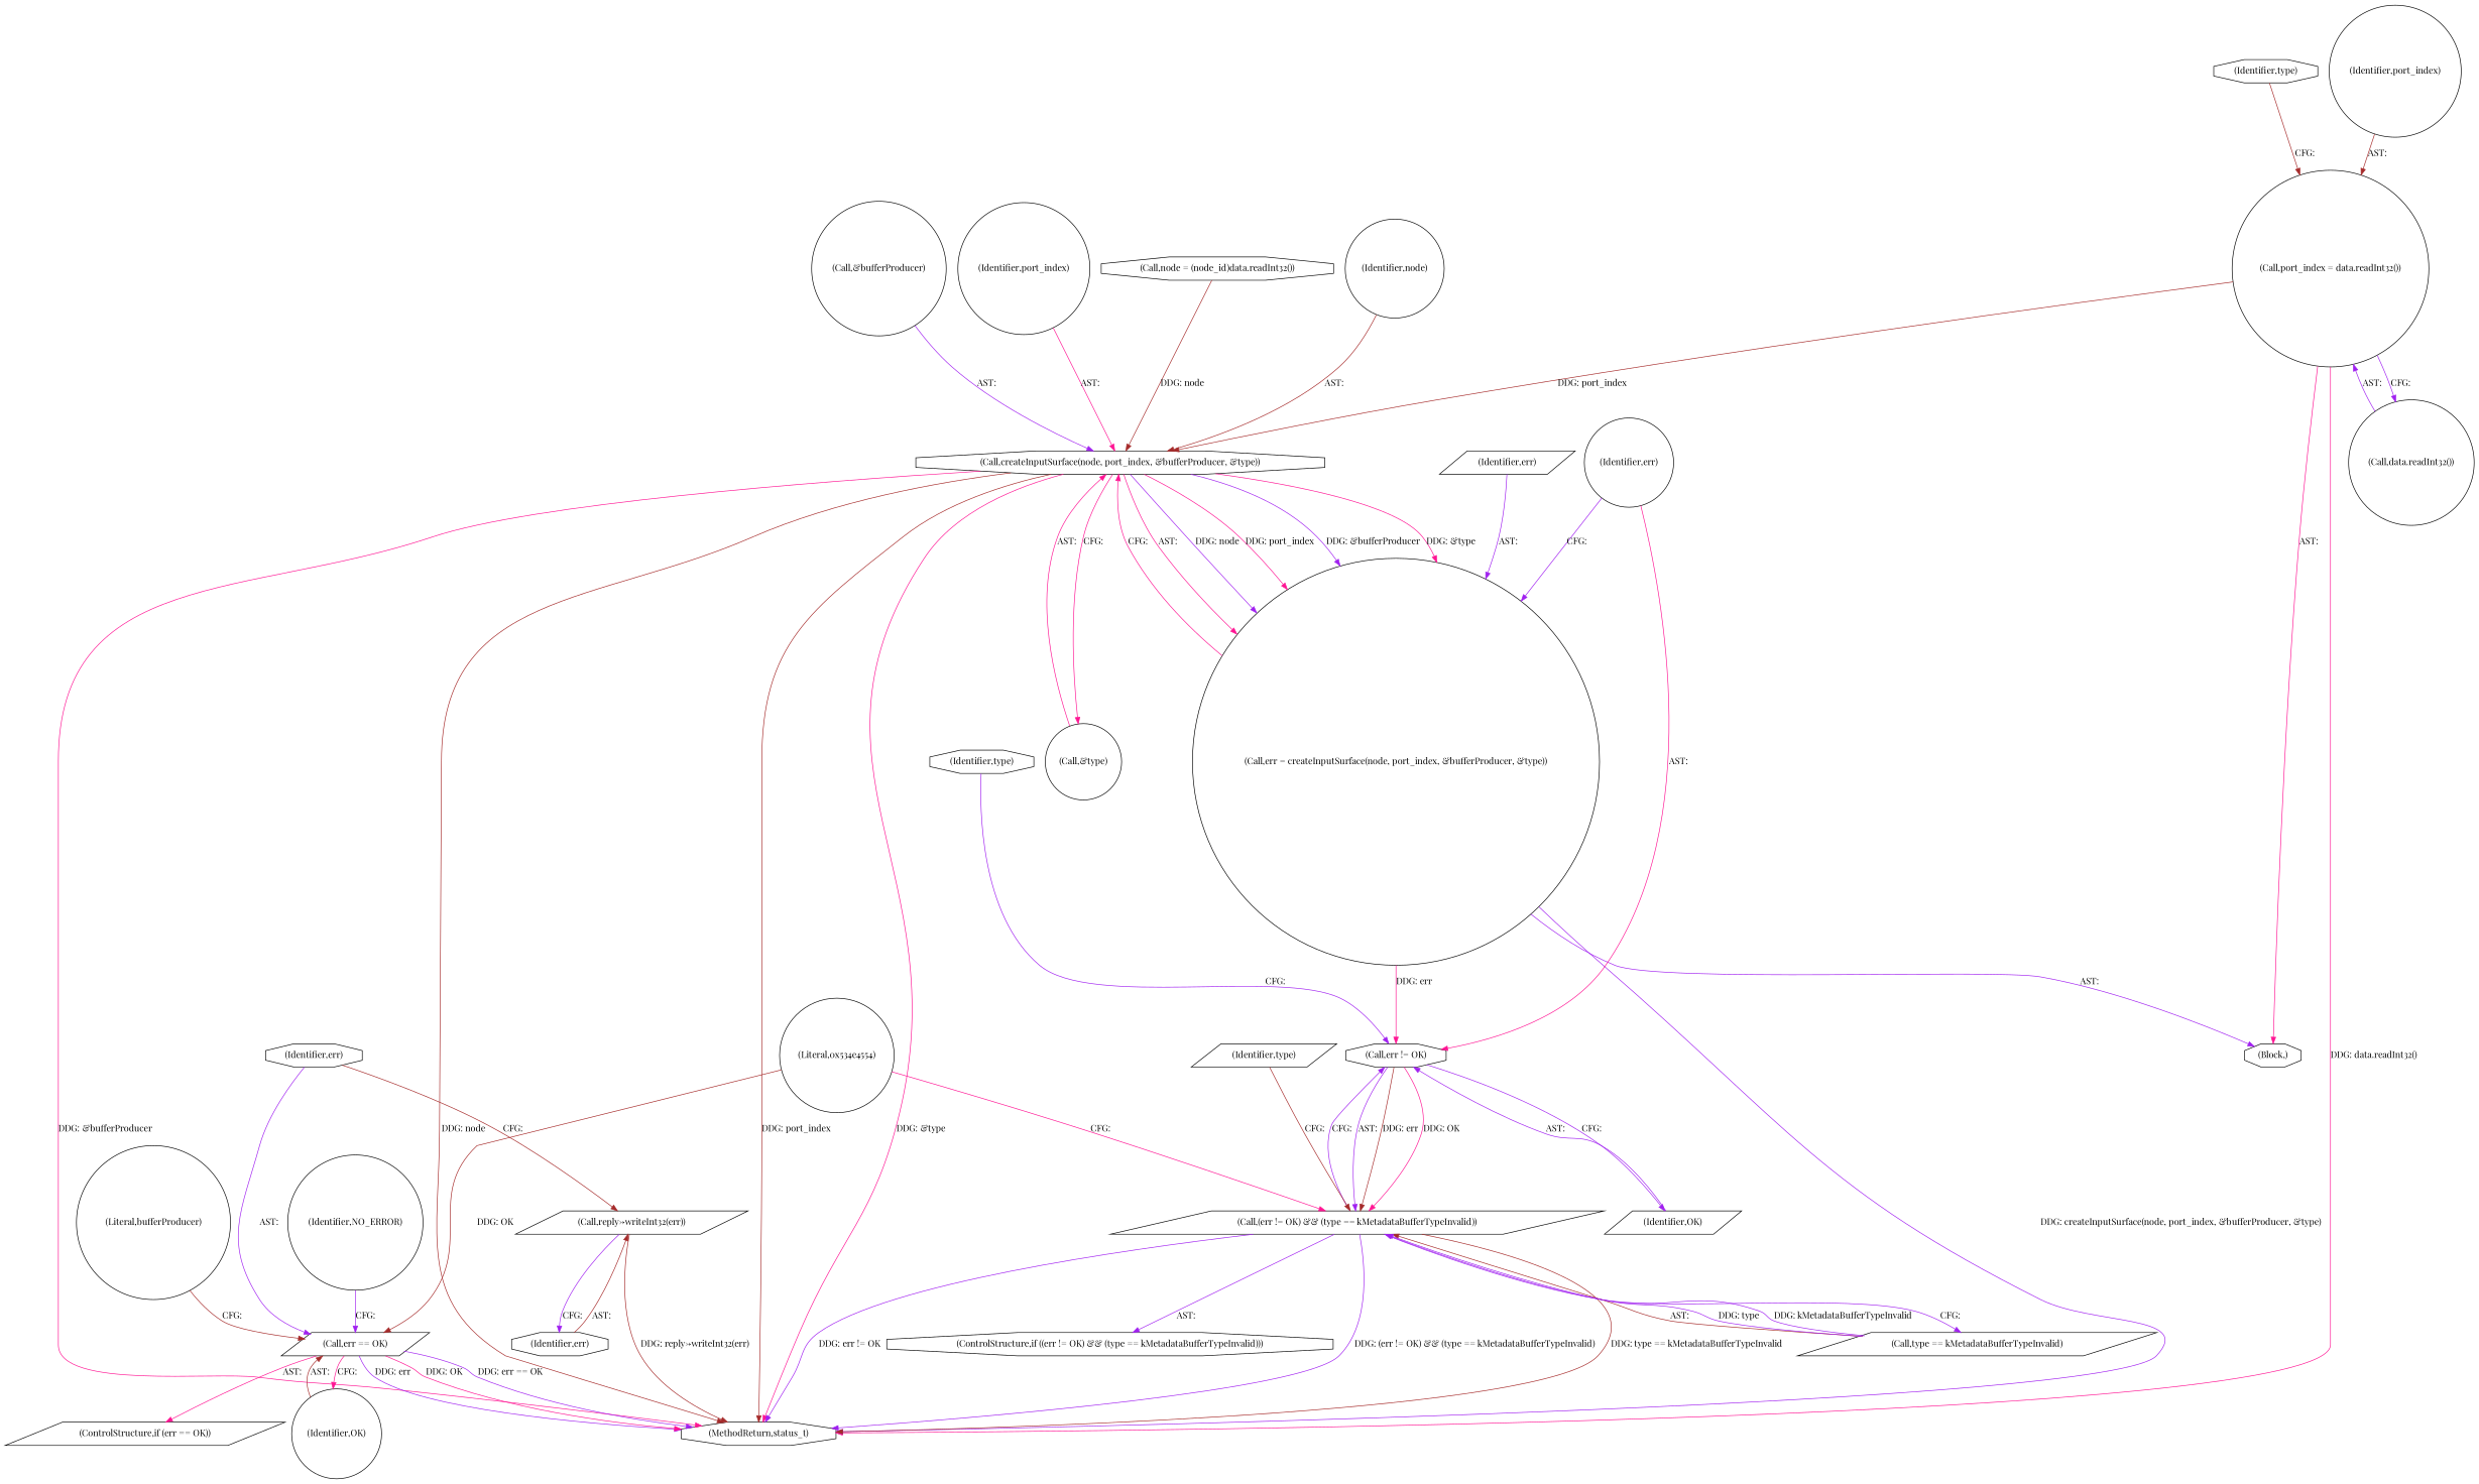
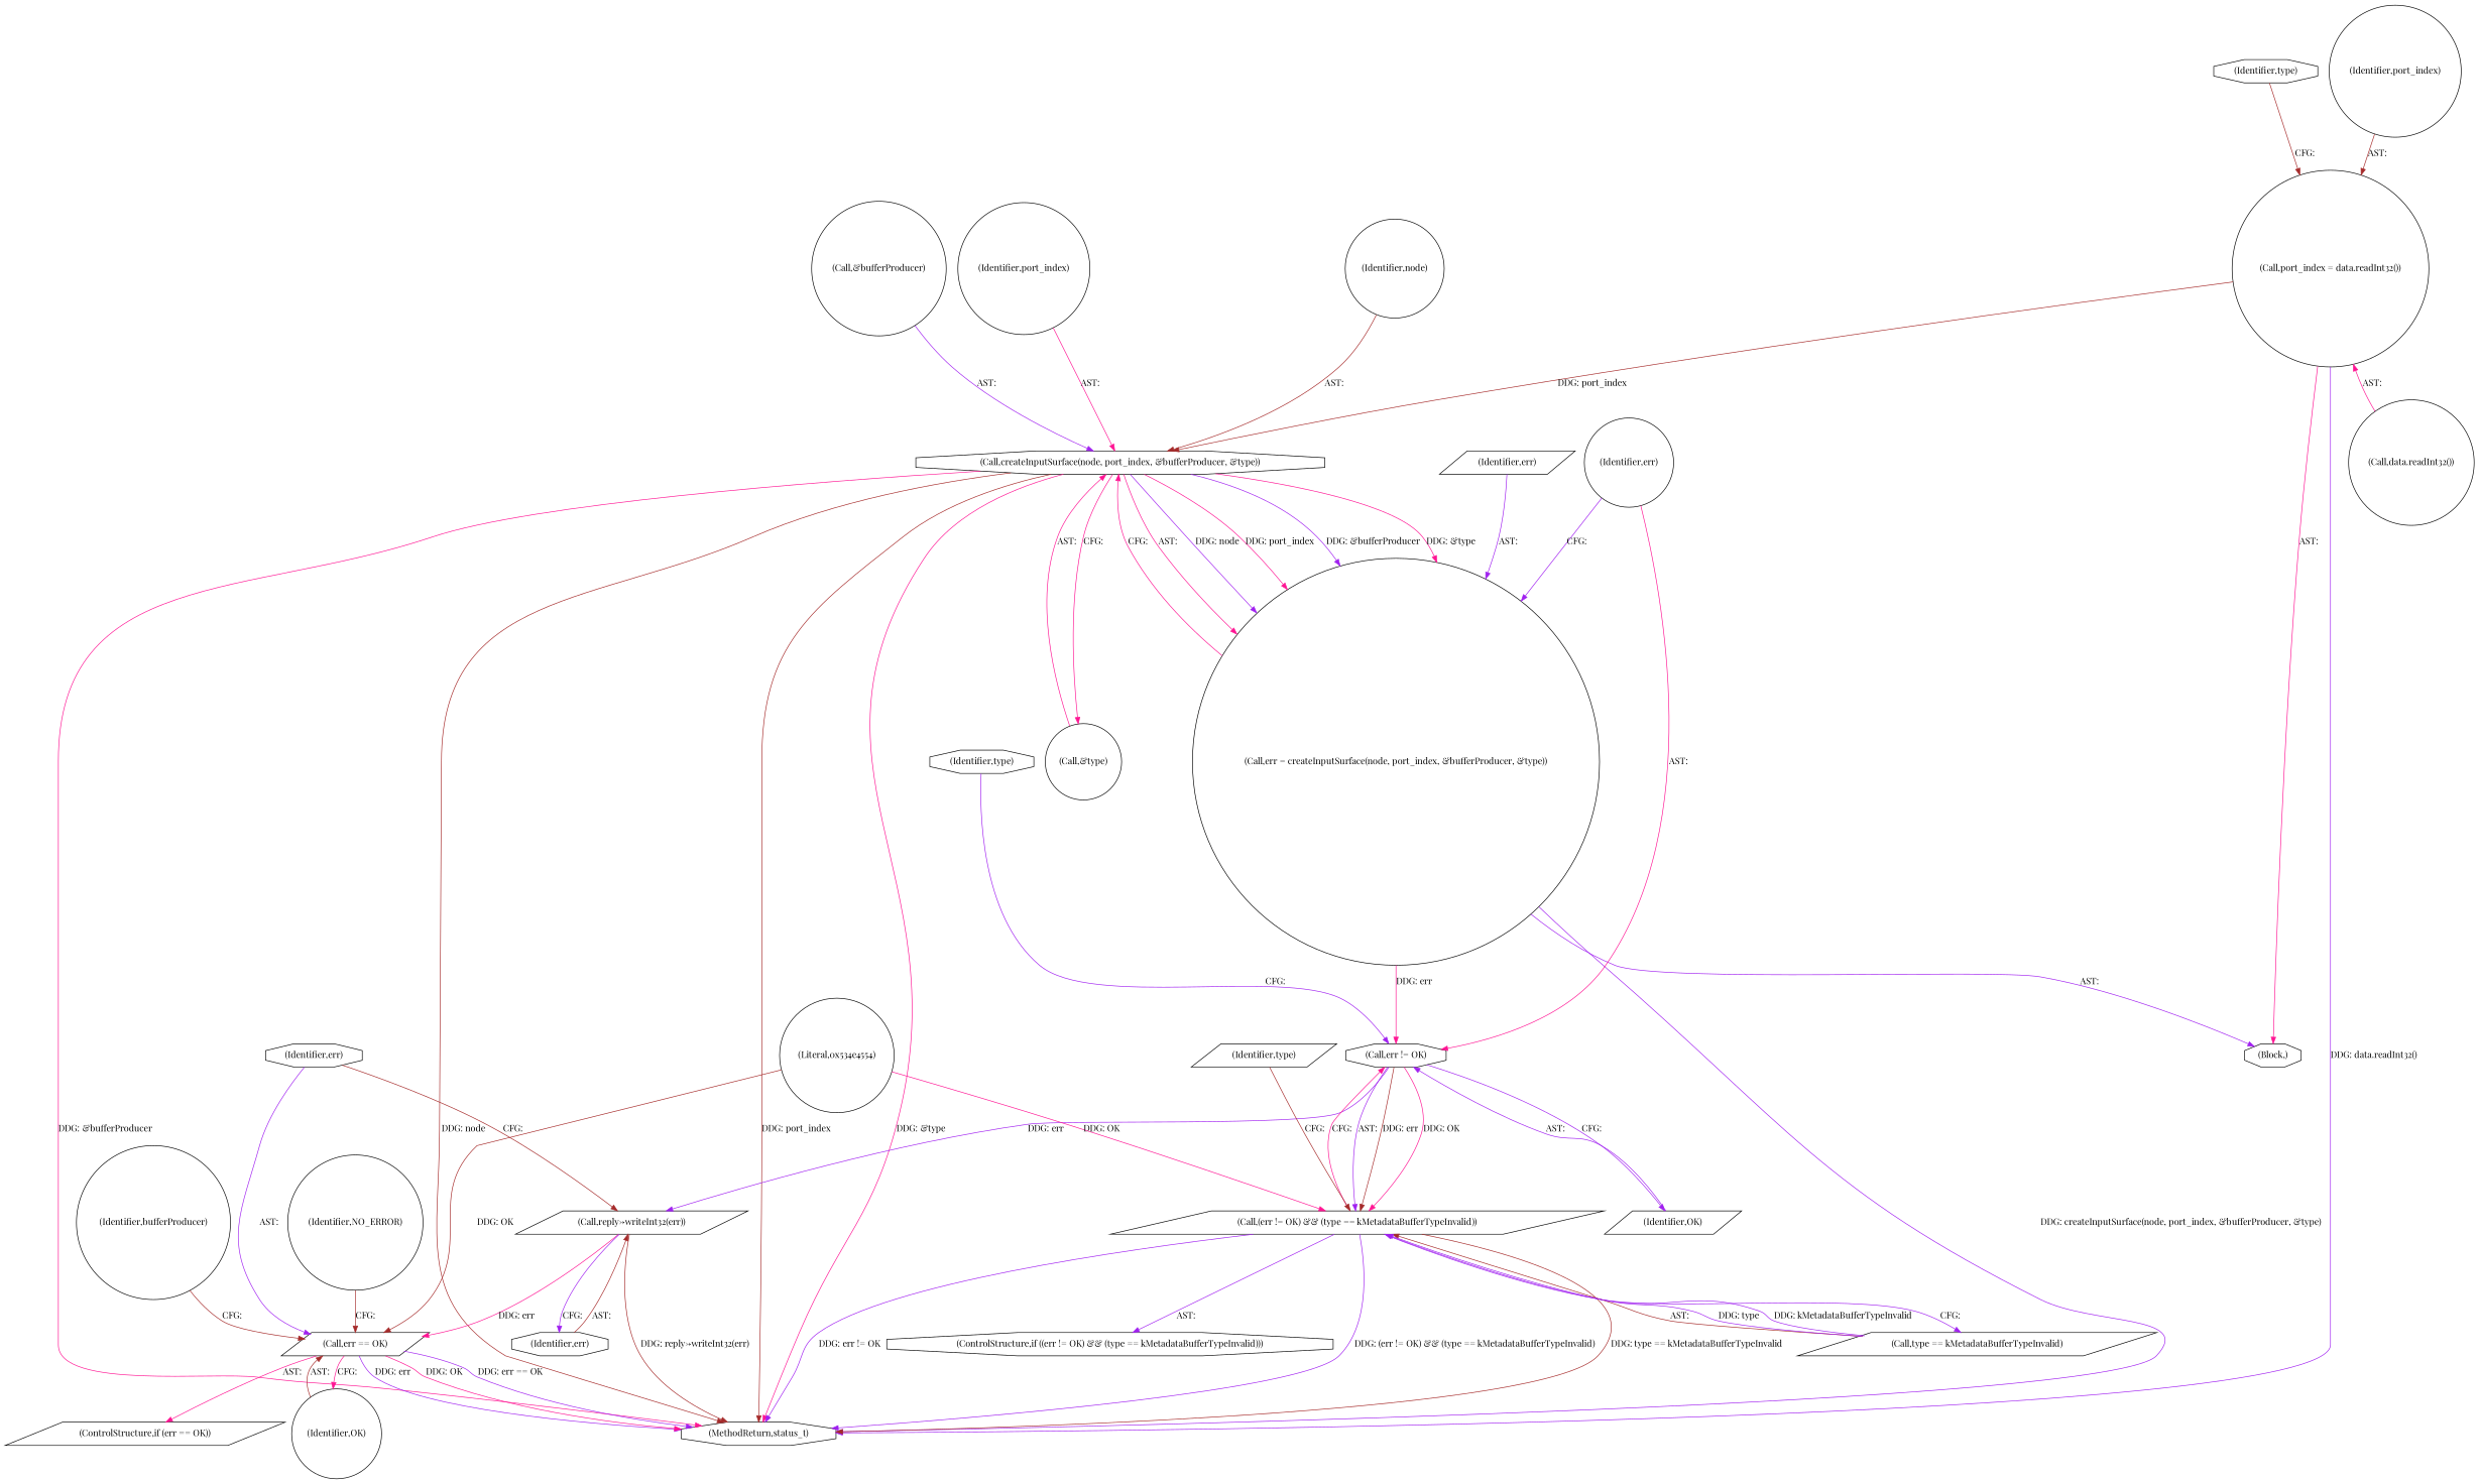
  digraph {
    fontname="Playfair Display"
    node [fontname="Playfair Display" shape=circle]
    edge [color=purple fontname="Playfair Display"]
    n1 [label="(Call,port_index = data.readInt32())"]
    n2 [label="(Call,createInputSurface(node, port_index, &bufferProducer, &type))" shape=octagon]
    n3 [label="(Block,)" shape=octagon]
    n4 [label="(Call,data.readInt32())"]
    n5 [label="(MethodReturn,status_t)" shape=octagon]
    n6 [label="(Call,err = createInputSurface(node, port_index, &bufferProducer, &type))"]
    n7 [label="(Call,&type)"]
    n8 [label="(Call,err != OK)" shape=octagon]
    n9 [label="(Call,(err != OK) && (type == kMetadataBufferTypeInvalid))" shape=parallelogram]
    n10 [label="(Call,reply->writeInt32(err))" shape=parallelogram]
    n11 [label="(Identifier,OK)" shape=parallelogram]
    n12 [label="(Call,type == kMetadataBufferTypeInvalid)" shape=parallelogram]
    n13 [label="(ControlStructure,if ((err != OK) && (type == kMetadataBufferTypeInvalid)))" shape=octagon]
    n14 [label="(Call,err == OK)" shape=parallelogram]
    n15 [label="(Identifier,err)" shape=octagon]
    n16 [label="(Identifier,OK)"]
    n17 [label="(ControlStructure,if (err == OK))" shape=parallelogram]
    n18 [label="(Identifier,type)" shape=parallelogram]
    n19 [label="(Call,&bufferProducer)"]
-   n20 [label="(Literal,bufferProducer)"]
+   n20 [label="(Identifier,bufferProducer)"]
    n21 [label="(Identifier,err)"]
    n22 [label="(Literal,0x534e4554)"]
    n23 [label="(Identifier,type)" shape=octagon]
    n24 [label="(Identifier,NO_ERROR)"]
    n25 [label="(Identifier,port_index)"]
-   n26 [label="(Call,node = (node_id)data.readInt32())" shape=octagon]
    n27 [label="(Identifier,node)"]
    n28 [label="(Identifier,err)" shape=parallelogram]
    n29 [label="(Identifier,err)" shape=octagon]
    n30 [label="(Identifier,type)" shape=octagon]
    n31 [label="(Identifier,port_index)"]
    n1 -> n2 [color=brown label="DDG: port_index"]
    n1 -> n3 [color=deeppink label="AST: "]
-   n1 -> n4 [label="CFG: "]
-   n1 -> n5 [color=deeppink label="DDG: data.readInt32()"]
+   n1 -> n5 [label="DDG: data.readInt32()"]
    n2 -> n5 [color=deeppink label="DDG: &bufferProducer"]
    n2 -> n5 [color=brown label="DDG: node"]
    n2 -> n5 [color=brown label="DDG: port_index"]
    n2 -> n5 [color=deeppink label="DDG: &type"]
    n2 -> n6 [color=deeppink label="AST: "]
    n2 -> n6 [label="DDG: node"]
    n2 -> n6 [color=deeppink label="DDG: port_index"]
    n2 -> n6 [label="DDG: &bufferProducer"]
    n2 -> n6 [color=deeppink label="DDG: &type"]
    n2 -> n7 [color=deeppink label="CFG: "]
-   n4 -> n1 [label="AST: "]
+   n4 -> n1 [color=deeppink label="AST: "]
    n6 -> n2 [color=deeppink label="CFG: "]
    n6 -> n3 [label="AST: "]
    n6 -> n5 [label="DDG: createInputSurface(node, port_index, &bufferProducer, &type)"]
    n6 -> n8 [color=deeppink label="DDG: err"]
    n7 -> n2 [color=deeppink label="AST: "]
    n8 -> n9 [label="AST: "]
    n8 -> n9 [color=brown label="DDG: err"]
    n8 -> n9 [color=deeppink label="DDG: OK"]
+   n8 -> n10 [label="DDG: err"]
    n8 -> n11 [label="CFG: "]
    n9 -> n5 [label="DDG: err != OK"]
    n9 -> n5 [label="DDG: (err != OK) && (type == kMetadataBufferTypeInvalid)"]
    n9 -> n5 [color=brown label="DDG: type == kMetadataBufferTypeInvalid"]
-   n9 -> n8 [label="CFG: "]
+   n9 -> n8 [color=deeppink label="CFG: "]
    n9 -> n12 [label="CFG: "]
    n9 -> n13 [label="AST: "]
    n10 -> n5 [color=brown label="DDG: reply->writeInt32(err)"]
+   n10 -> n14 [color=deeppink label="DDG: err"]
    n10 -> n15 [label="CFG: "]
    n11 -> n8 [label="AST: "]
    n12 -> n9 [color=brown label="AST: "]
    n12 -> n9 [label="DDG: type"]
    n12 -> n9 [label="DDG: kMetadataBufferTypeInvalid"]
    n14 -> n5 [label="DDG: err"]
    n14 -> n5 [color=deeppink label="DDG: OK"]
    n14 -> n5 [label="DDG: err == OK"]
    n14 -> n16 [color=deeppink label="CFG: "]
    n14 -> n17 [color=deeppink label="AST: "]
    n15 -> n10 [color=brown label="AST: "]
    n16 -> n14 [color=brown label="AST: "]
    n18 -> n9 [color=brown label="CFG: "]
    n19 -> n2 [label="AST: "]
    n20 -> n14 [color=brown label="CFG: "]
    n21 -> n6 [label="CFG: "]
    n21 -> n8 [color=deeppink label="AST: "]
-   n22 -> n9 [color=deeppink label="CFG: "]
+   n22 -> n9 [color=deeppink label="DDG: OK"]
    n22 -> n14 [color=brown label="DDG: OK"]
    n23 -> n8 [label="CFG: "]
-   n24 -> n14 [label="CFG: "]
+   n24 -> n14 [color=brown label="CFG: "]
    n25 -> n2 [color=deeppink label="AST: "]
-   n26 -> n2 [color=brown label="DDG: node"]
    n27 -> n2 [color=brown label="AST: "]
    n28 -> n6 [label="AST: "]
    n29 -> n10 [color=brown label="CFG: "]
    n29 -> n14 [label="AST: "]
    n30 -> n1 [color=brown label="CFG: "]
    n31 -> n1 [color=brown label="AST: "]
  }
